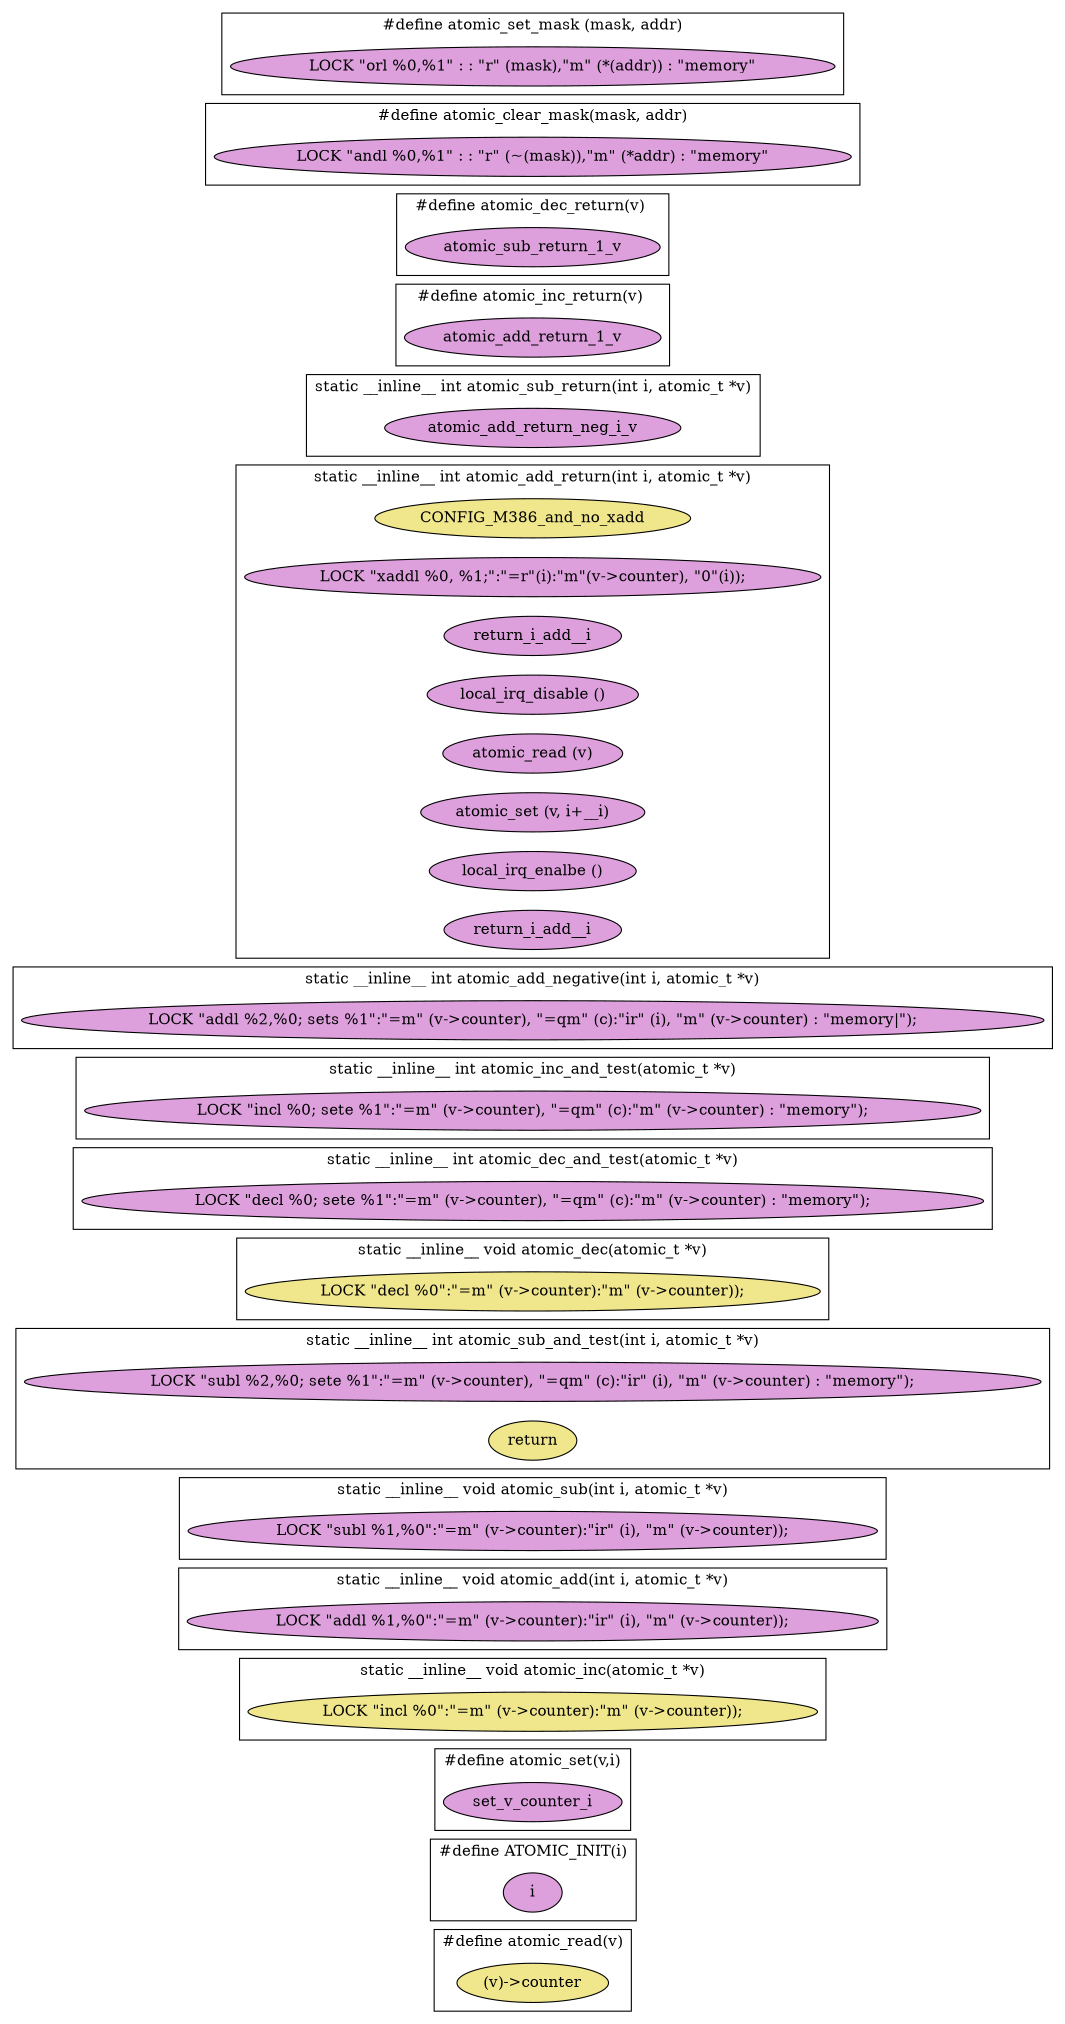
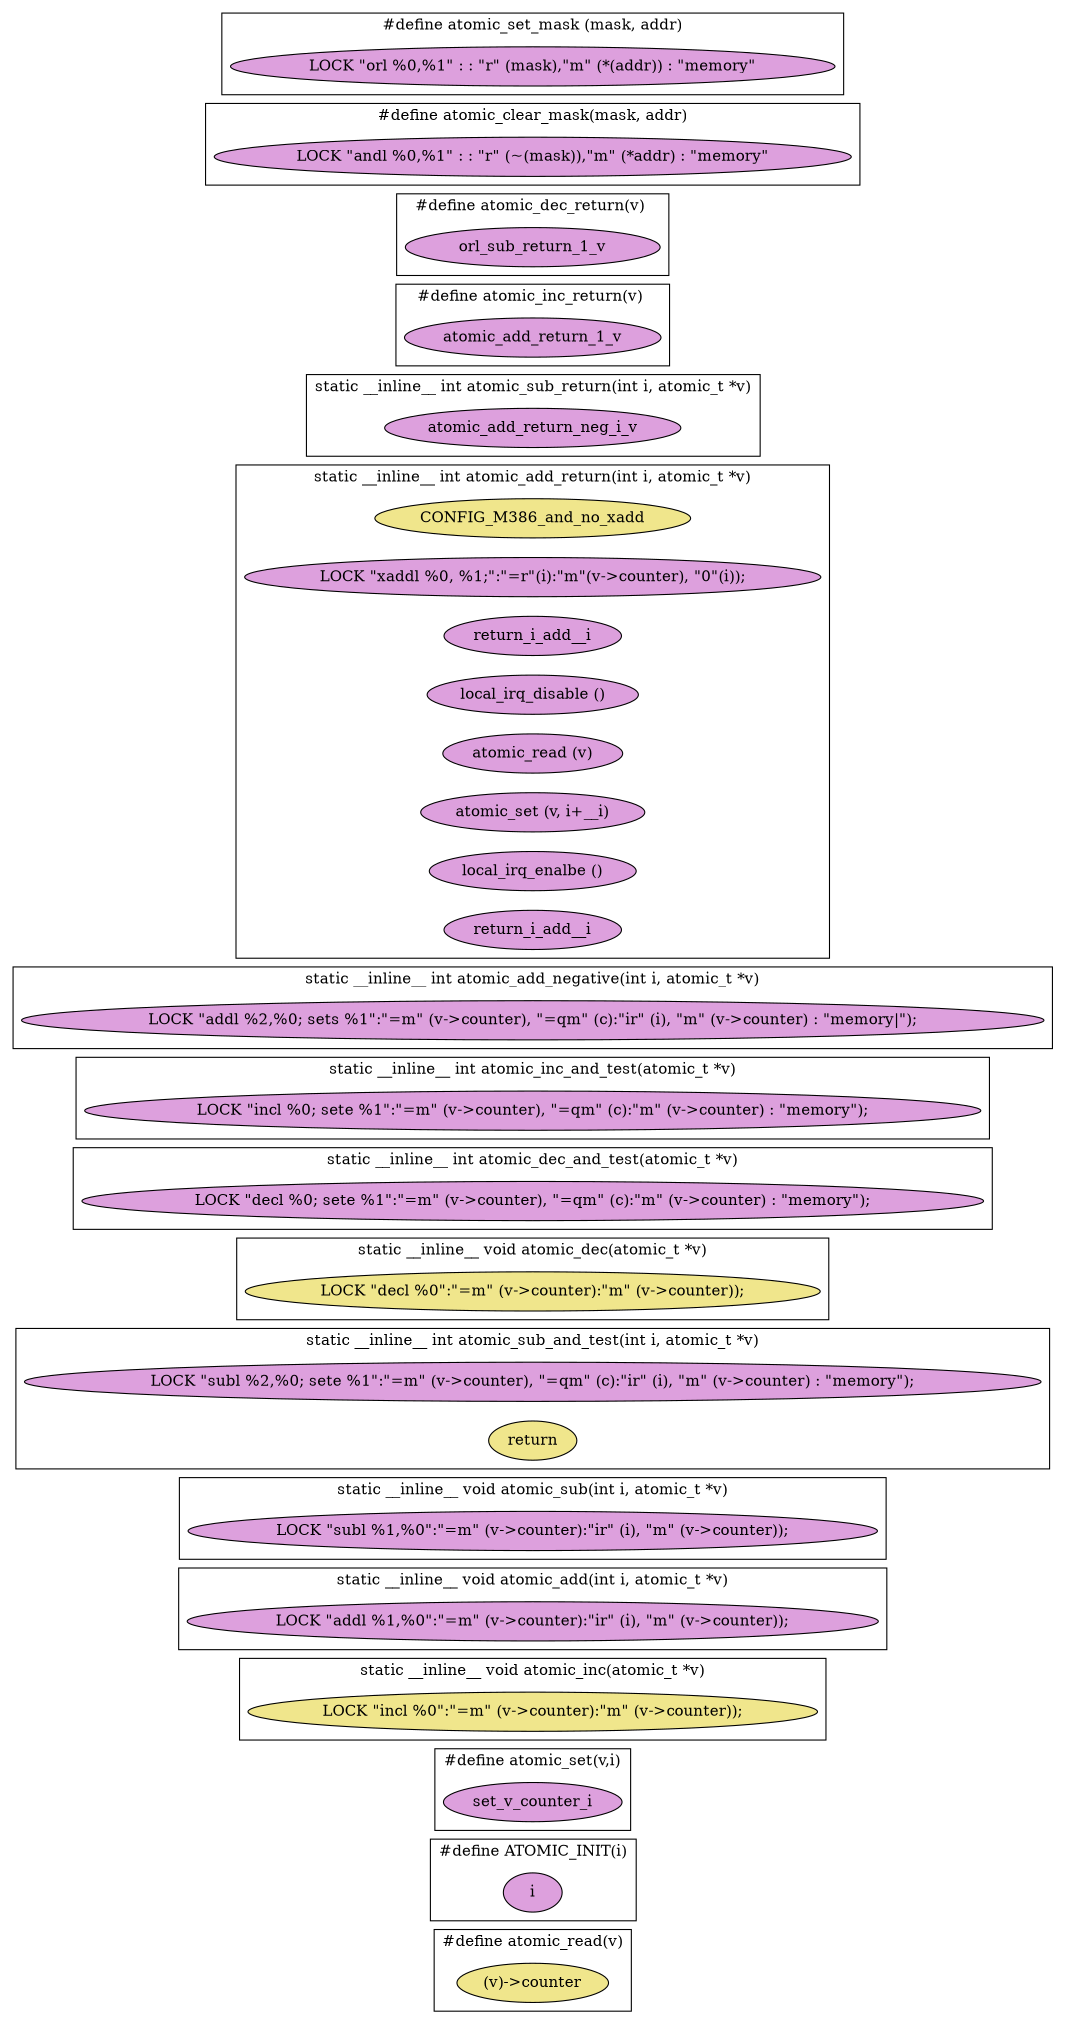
  digraph {
    rankdir=LR
    node [style=filled fillcolor=plum]
    n1 [label="(v)->counter" fillcolor=khaki]
    n2 [label=i]
    n3 [label=set_v_counter_i]
    n4 [label="LOCK \"incl %0\":\"=m\" (v->counter):\"m\" (v->counter));" fillcolor=khaki]
    n5 [label="LOCK \"addl %1,%0\":\"=m\" (v->counter):\"ir\" (i), \"m\" (v->counter));"]
    n6 [label="LOCK \"subl %1,%0\":\"=m\" (v->counter):\"ir\" (i), \"m\" (v->counter));"]
    n7 [label="LOCK \"subl %2,%0; sete %1\":\"=m\" (v->counter), \"=qm\" (c):\"ir\" (i), \"m\" (v->counter) : \"memory\");"]
    n8 [label=return fillcolor=khaki]
    n9 [label="LOCK \"decl %0\":\"=m\" (v->counter):\"m\" (v->counter));" fillcolor=khaki]
    n10 [label="LOCK \"decl %0; sete %1\":\"=m\" (v->counter), \"=qm\" (c):\"m\" (v->counter) : \"memory\");"]
    n11 [label="LOCK \"incl %0; sete %1\":\"=m\" (v->counter), \"=qm\" (c):\"m\" (v->counter) : \"memory\");"]
    n12 [label="LOCK \"addl %2,%0; sets %1\":\"=m\" (v->counter), \"=qm\" (c):\"ir\" (i), \"m\" (v->counter) : \"memory|\");"]
    n13 [label=CONFIG_M386_and_no_xadd fillcolor=khaki]
    n14 [label="LOCK \"xaddl %0, %1;\":\"=r\"(i):\"m\"(v->counter), \"0\"(i));"]
    n15 [label=return_i_add__i]
    n16 [label="local_irq_disable ()"]
    n17 [label="atomic_read (v)"]
    n18 [label="atomic_set (v, i+__i)"]
    n19 [label="local_irq_enalbe ()"]
    n20 [label=return_i_add__i]
    n21 [label=atomic_add_return_neg_i_v]
    n22 [label=atomic_add_return_1_v]
-   n23 [label=atomic_sub_return_1_v]
+   n23 [label=orl_sub_return_1_v]
    n24 [label="LOCK \"andl %0,%1\" : : \"r\" (~(mask)),\"m\" (*addr) : \"memory\""]
    n25 [label="LOCK \"orl %0,%1\" : : \"r\" (mask),\"m\" (*(addr)) : \"memory\""]
    subgraph cluster_1 {
      label="#define atomic_read(v)"
      n1
    }
    subgraph cluster_2 {
      label="#define ATOMIC_INIT(i)"
      n2
    }
    subgraph cluster_3 {
      label="#define atomic_set(v,i)"
      n3
    }
    subgraph cluster_4 {
      label="static __inline__ void atomic_inc(atomic_t *v)"
      n4
    }
    subgraph cluster_5 {
      label="static __inline__ void atomic_add(int i, atomic_t *v)"
      n5
    }
    subgraph cluster_6 {
      label="static __inline__ void atomic_sub(int i, atomic_t *v)"
      n6
    }
    subgraph cluster_7 {
      label="static __inline__ int atomic_sub_and_test(int i, atomic_t *v)"
      n7
      n8
    }
    subgraph cluster_8 {
      label="static __inline__ void atomic_dec(atomic_t *v)"
      n9
    }
    subgraph cluster_9 {
      label="static __inline__ int atomic_dec_and_test(atomic_t *v)"
      n10
    }
    subgraph cluster_10 {
      label="static __inline__ int atomic_inc_and_test(atomic_t *v)"
      n11
    }
    subgraph cluster_11 {
      label="static __inline__ int atomic_add_negative(int i, atomic_t *v)"
      n12
    }
    subgraph cluster_12 {
      label="static __inline__ int atomic_add_return(int i, atomic_t *v)"
      n13
      n14
      n15
      n16
      n17
      n18
      n19
      n20
    }
    subgraph cluster_13 {
      label="static __inline__ int atomic_sub_return(int i, atomic_t *v)"
      n21
    }
    subgraph cluster_14 {
      label="#define atomic_inc_return(v) "
      n22
    }
    subgraph cluster_15 {
      label="#define atomic_dec_return(v) "
      n23
    }
    subgraph cluster_16 {
      label="#define atomic_clear_mask(mask, addr)"
      n24
    }
    subgraph cluster_17 {
      label="#define atomic_set_mask (mask, addr)"
      n25
    }
  }
